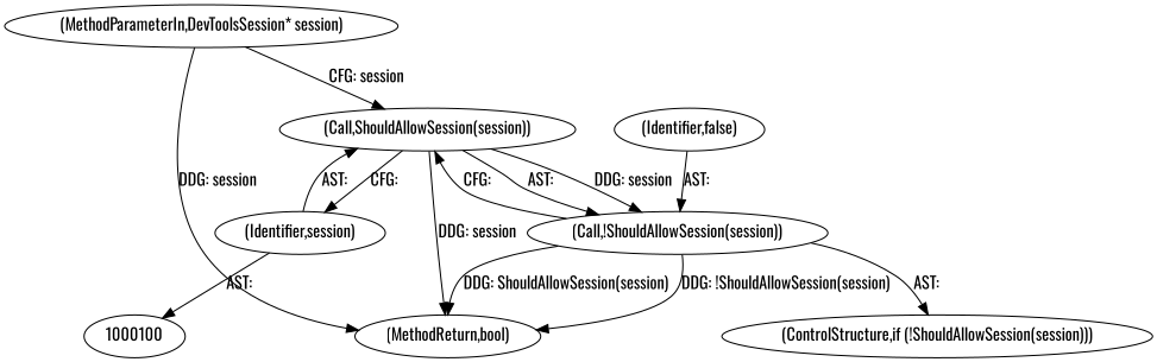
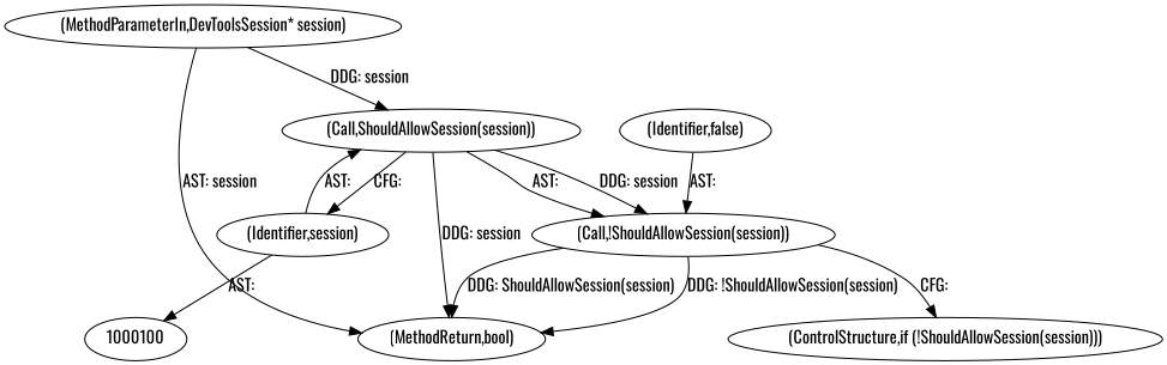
  digraph {
    fontname=Oswald
    node [fontname=Oswald]
    edge [fontname=Oswald]
    n1 [label="(Call,ShouldAllowSession(session))"]
    n2 [label="(Call,!ShouldAllowSession(session))"]
    n3 [label="(MethodReturn,bool)"]
    n4 [label="(Identifier,session)"]
    n5 [label="(ControlStructure,if (!ShouldAllowSession(session)))"]
    1000100
    n7 [label="(MethodParameterIn,DevToolsSession* session)"]
    n8 [label="(Identifier,false)"]
    n1 -> n2 [label="AST: "]
    n1 -> n2 [label="DDG: session"]
    n1 -> n3 [label="DDG: session"]
    n1 -> n4 [label="CFG: "]
-   n2 -> n1 [label="CFG: "]
    n2 -> n3 [label="DDG: !ShouldAllowSession(session)"]
    n2 -> n3 [label="DDG: ShouldAllowSession(session)"]
-   n2 -> n5 [label="AST: "]
+   n2 -> n5 [label="CFG: "]
    n4 -> n1 [label="AST: "]
    n4 -> 1000100 [label="AST: "]
-   n7 -> n1 [label="CFG: session"]
-   n7 -> n3 [label="DDG: session"]
+   n7 -> n1 [label="DDG: session"]
+   n7 -> n3 [label="AST: session"]
    n8 -> n2 [label="AST: "]
  }
